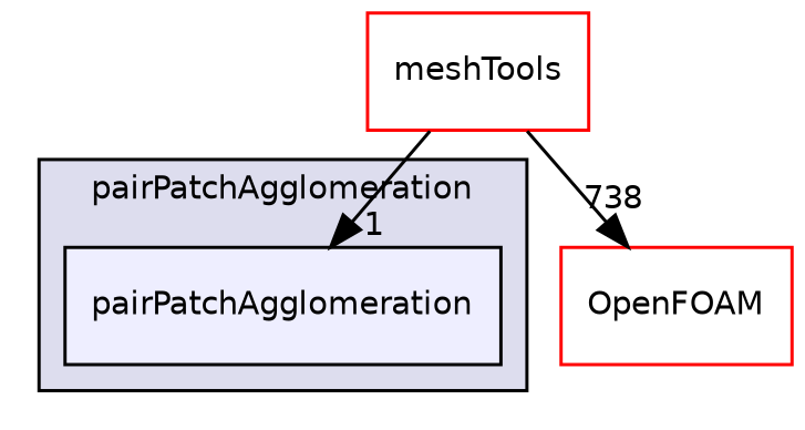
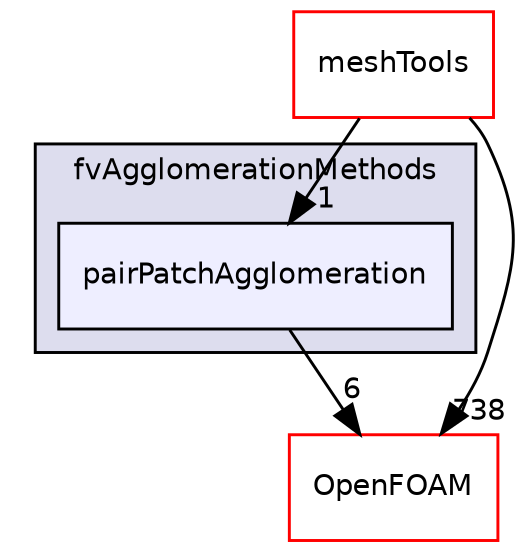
  digraph {
    compound=true
    node [fontname=Helvetica fontsize=10 shape=box color=red]
    edge [labeldistance=1.5 labelfontname=Helvetica labelfontsize=10]
    n1 [fillcolor="#eeeeff" label=pairPatchAgglomeration pencolor=black style=filled color=""]
    n2 [label=OpenFOAM]
    n3 [label=meshTools]
    subgraph cluster_1 {
      bgcolor="#ddddee"
      fontname=Helvetica
      fontsize=10
-     label=pairPatchAgglomeration
+     label=fvAgglomerationMethods
      pencolor=black
      n1
    }
+   n1 -> n2 [headlabel=6]
    n3 -> n1 [headlabel=1]
    n3 -> n2 [headlabel=738]
  }
